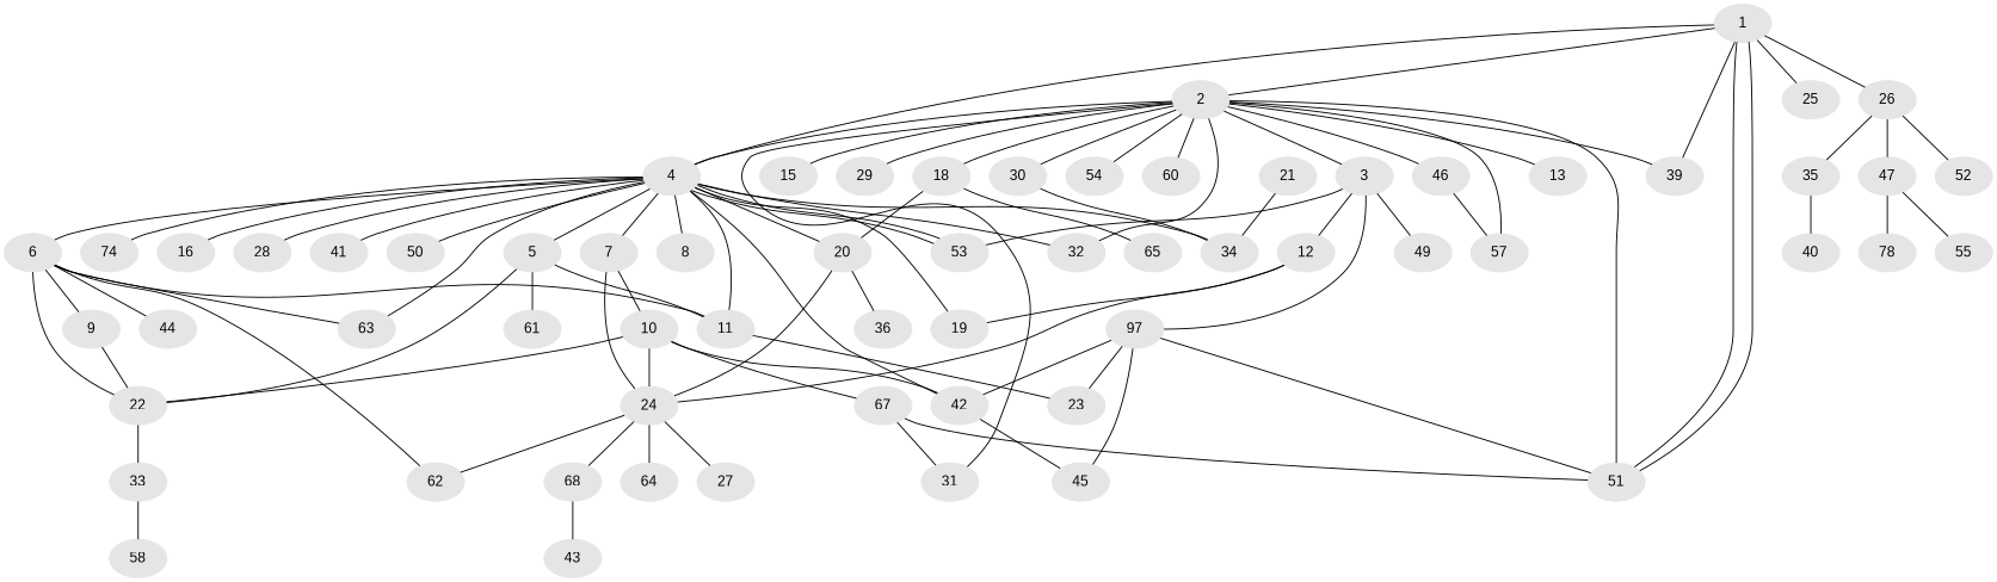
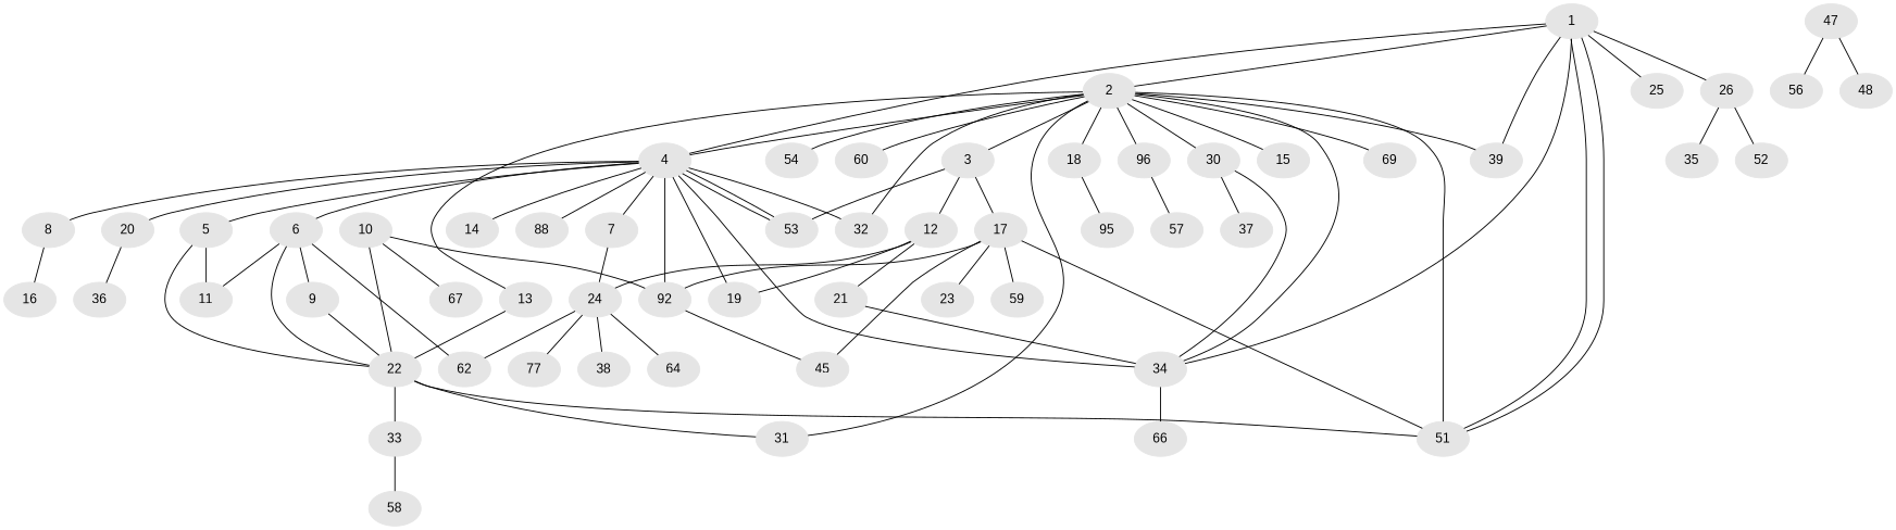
  graph {
    fontname="Liberation Sans"
    node [color=gray90 fontname="Liberation Sans" style=filled]
    edge [fontname="Liberation Sans"]
    1
    2
    4
    25
    26
    34
    39
    51
    3
    13
    15
    18
-   29
+   29 [label=69]
    30
    31
    32
-   46
+   46 [label=96]
    54
    60
    53
    5
    6
    7
    8
    11
-   14 [label=74]
+   14
    16
    19
    20
-   28
-   41
-   42
-   50
-   63
+   28 [label=88]
+   42 [label=92]
    35
    47
    52
+   66
    12
-   17 [label=97]
-   49
+   17
    22
-   65
+   65 [label=95]
+   37
    57
    24
    21
    23
    45
-   61
+   59
    9
-   44
    62
    10
    36
    33
    67
-   27
-   38 [label=68]
+   27 [label=77]
+   38
    64
    58
-   43
-   40
-   56 [label=55]
-   48 [label=78]
+   56
+   48
    1 -- 2
    1 -- 4
    1 -- 25
    1 -- 26
+   1 -- 34
    1 -- 39
    1 -- 51
    1 -- 51
    2 -- 4
-   2 -- 57
+   2 -- 34
    2 -- 39
    2 -- 51
    2 -- 3
    2 -- 13
    2 -- 15
    2 -- 18
    2 -- 29
    2 -- 30
    2 -- 31
    2 -- 32
    2 -- 46
    2 -- 54
    2 -- 60
    4 -- 34
    4 -- 32
    4 -- 53
    4 -- 53
    4 -- 5
    4 -- 6
    4 -- 7
    4 -- 8
-   4 -- 11
    4 -- 14
-   4 -- 16
+   8 -- 16
    4 -- 19
    4 -- 20
    4 -- 28
-   4 -- 41
    4 -- 42
-   4 -- 50
-   4 -- 63
    26 -- 35
-   26 -- 47
    26 -- 52
+   34 -- 66
    3 -- 53
    3 -- 12
    3 -- 17
-   3 -- 49
-   18 -- 20
+   13 -- 22
    18 -- 65
    30 -- 34
+   30 -- 37
    46 -- 57
    5 -- 11
    5 -- 22
-   5 -- 61
    6 -- 11
-   6 -- 63
    6 -- 22
    6 -- 9
-   6 -- 44
    6 -- 62
    7 -- 24
-   7 -- 10
-   11 -- 23
-   20 -- 24
    20 -- 36
    42 -- 45
-   35 -- 40
    47 -- 56
    47 -- 48
    12 -- 19
    12 -- 24
+   12 -- 21
    17 -- 51
    17 -- 42
    17 -- 23
    17 -- 45
-   67 -- 51
-   67 -- 31
+   17 -- 59
+   22 -- 51
+   22 -- 31
    22 -- 33
    24 -- 62
    24 -- 27
    24 -- 38
    24 -- 64
    21 -- 34
    9 -- 22
    10 -- 42
    10 -- 22
-   10 -- 24
    10 -- 67
    33 -- 58
-   38 -- 43
  }
